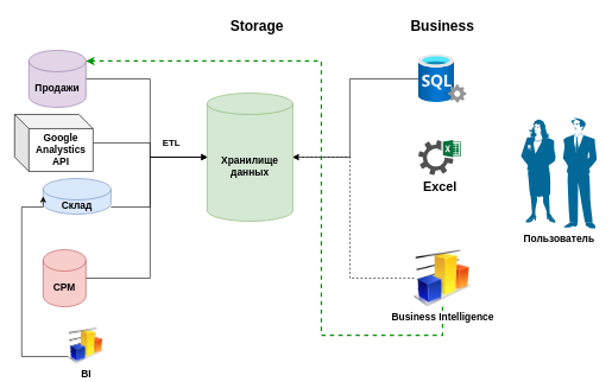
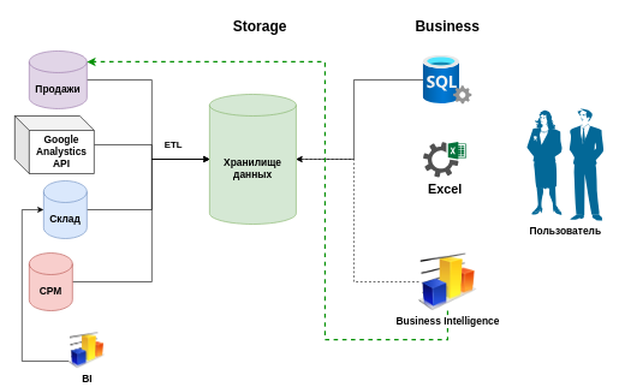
  <mxCell id="0" />
  <mxCell id="1" parent="0" />
  <mxCell id="2" style="edgeStyle=orthogonalEdgeStyle;rounded=0;orthogonalLoop=1;jettySize=auto;html=1;fontSize=14;" parent="1" source="3" edge="1"><mxGeometry relative="1" as="geometry"><mxPoint x="290" y="220" as="targetPoint" /><Array as="points"><mxPoint x="210" y="110" /><mxPoint x="210" y="220" /></Array></mxGeometry></mxCell>
  <mxCell id="3" value="Продажи" style="shape=cylinder3;whiteSpace=wrap;html=1;boundedLbl=1;backgroundOutline=1;size=15;fontStyle=1;fontSize=14;fillColor=#e1d5e7;strokeColor=#9673a6;" parent="1" vertex="1"><mxGeometry x="40" y="70" width="80" height="80" as="geometry" /></mxCell>
  <mxCell id="4" style="edgeStyle=orthogonalEdgeStyle;rounded=0;orthogonalLoop=1;jettySize=auto;html=1;entryX=0;entryY=0.5;entryDx=0;entryDy=0;entryPerimeter=0;fontSize=14;" parent="1" source="5" target="12" edge="1"><mxGeometry relative="1" as="geometry"><Array as="points"><mxPoint x="210" y="290" /><mxPoint x="210" y="220" /></Array></mxGeometry></mxCell>
- <mxCell id="5" value="Склад" style="shape=cylinder3;whiteSpace=wrap;html=1;boundedLbl=1;backgroundOutline=1;size=15;fontStyle=1;fontSize=14;fillColor=#dae8fc;strokeColor=#6c8ebf;" parent="1" vertex="1"><mxGeometry x="60" y="250" width="95" height="50" as="geometry" /></mxCell>
+ <mxCell id="5" value="Склад" style="shape=cylinder3;whiteSpace=wrap;html=1;boundedLbl=1;backgroundOutline=1;size=15;fontStyle=1;fontSize=14;fillColor=#dae8fc;strokeColor=#6c8ebf;" parent="1" vertex="1"><mxGeometry x="60" y="250" width="60" height="80" as="geometry" /></mxCell>
  <mxCell id="6" style="edgeStyle=orthogonalEdgeStyle;rounded=0;orthogonalLoop=1;jettySize=auto;html=1;fontSize=14;" parent="1" source="7" edge="1"><mxGeometry relative="1" as="geometry"><mxPoint x="290" y="220" as="targetPoint" /><Array as="points"><mxPoint x="210" y="390" /><mxPoint x="210" y="220" /></Array></mxGeometry></mxCell>
- <mxCell id="7" value="СРМ" style="shape=cylinder3;whiteSpace=wrap;html=1;boundedLbl=1;backgroundOutline=1;size=15;fontStyle=1;fontSize=14;fillColor=#f8cecc;strokeColor=#b85450;" parent="1" vertex="1"><mxGeometry x="60" y="350" width="60" height="80" as="geometry" /></mxCell>
+ <mxCell id="7" value="СРМ" style="shape=cylinder3;whiteSpace=wrap;html=1;boundedLbl=1;backgroundOutline=1;size=15;fontStyle=1;fontSize=14;fillColor=#f8cecc;strokeColor=#b85450;" parent="1" vertex="1"><mxGeometry x="40" y="350" width="60" height="80" as="geometry" /></mxCell>
  <mxCell id="8" style="edgeStyle=orthogonalEdgeStyle;rounded=0;orthogonalLoop=1;jettySize=auto;html=1;entryX=0;entryY=0.5;entryDx=0;entryDy=0;entryPerimeter=0;fontSize=14;" parent="1" source="9" target="12" edge="1"><mxGeometry relative="1" as="geometry" /></mxCell>
  <mxCell id="9" value="Google Analystics API" style="shape=cube;whiteSpace=wrap;html=1;boundedLbl=1;backgroundOutline=1;darkOpacity=0.05;darkOpacity2=0.1;fontStyle=1;fontSize=14;" parent="1" vertex="1"><mxGeometry x="20" y="160" width="110" height="80" as="geometry" /></mxCell>
  <mxCell id="10" value="Storage" style="text;html=1;strokeColor=none;fillColor=none;align=center;verticalAlign=middle;whiteSpace=wrap;rounded=0;fontStyle=1;fontSize=20;" parent="1" vertex="1"><mxGeometry x="330" y="20" width="60" height="30" as="geometry" /></mxCell>
  <mxCell id="11" value="Business" style="text;html=1;strokeColor=none;fillColor=none;align=center;verticalAlign=middle;whiteSpace=wrap;rounded=0;fontStyle=1;fontSize=20;" parent="1" vertex="1"><mxGeometry x="590" y="20" width="60" height="30" as="geometry" /></mxCell>
  <mxCell id="12" value="Хранилище данных" style="shape=cylinder3;whiteSpace=wrap;html=1;boundedLbl=1;backgroundOutline=1;size=15;fontSize=14;fontStyle=1;fillColor=#d5e8d4;strokeColor=#82b366;" parent="1" vertex="1"><mxGeometry x="290" y="130" width="120" height="180" as="geometry" /></mxCell>
  <mxCell id="13" style="edgeStyle=orthogonalEdgeStyle;rounded=0;orthogonalLoop=1;jettySize=auto;html=1;fontSize=14;" parent="1" source="14" target="12" edge="1"><mxGeometry relative="1" as="geometry"><Array as="points"><mxPoint x="490" y="110" /><mxPoint x="490" y="220" /></Array></mxGeometry></mxCell>
  <mxCell id="14" value="" style="aspect=fixed;html=1;points=[];align=center;image;fontSize=12;image=img/lib/azure2/databases/SQL_Server.svg;" parent="1" vertex="1"><mxGeometry x="586" y="76" width="68" height="68" as="geometry" /></mxCell>
  <mxCell id="15" value="&lt;b&gt;&lt;font style=&quot;font-size: 18px&quot;&gt;Excel&lt;/font&gt;&lt;/b&gt;" style="sketch=0;pointerEvents=1;shadow=0;dashed=0;html=1;strokeColor=none;fillColor=#505050;labelPosition=center;verticalLabelPosition=bottom;verticalAlign=top;outlineConnect=0;align=center;shape=mxgraph.office.services.excel_services;" parent="1" vertex="1"><mxGeometry x="586" y="196" width="60" height="49" as="geometry" /></mxCell>
  <mxCell id="16" style="edgeStyle=orthogonalEdgeStyle;rounded=0;orthogonalLoop=1;jettySize=auto;html=1;entryX=1;entryY=0.5;entryDx=0;entryDy=0;entryPerimeter=0;fontSize=14;dashed=1;" parent="1" source="18" target="12" edge="1"><mxGeometry relative="1" as="geometry"><Array as="points"><mxPoint x="490" y="390" /><mxPoint x="490" y="220" /></Array></mxGeometry></mxCell>
  <mxCell id="17" style="edgeStyle=orthogonalEdgeStyle;rounded=0;orthogonalLoop=1;jettySize=auto;html=1;entryX=1;entryY=0;entryDx=0;entryDy=15;entryPerimeter=0;fontSize=13;strokeWidth=2;strokeColor=#079107;dashed=1;" edge="1" parent="1" source="18" target="3"><mxGeometry relative="1" as="geometry"><Array as="points"><mxPoint x="620" y="470" /><mxPoint x="450" y="470" /><mxPoint x="450" y="85" /></Array></mxGeometry></mxCell>
  <mxCell id="18" value="&lt;b&gt;Business Intelligence&lt;/b&gt;" style="image;html=1;image=img/lib/clip_art/finance/Graph_128x128.png;fontSize=14;" parent="1" vertex="1"><mxGeometry x="580" y="350" width="80" height="80" as="geometry" /></mxCell>
- <mxCell id="19" value="Пользователь" style="shape=mxgraph.cisco.people.man_woman;html=1;pointerEvents=1;dashed=0;fillColor=#036897;strokeColor=#ffffff;strokeWidth=2;verticalLabelPosition=bottom;verticalAlign=top;align=center;outlineConnect=0;fontSize=14;flipH=1;fontStyle=1" parent="1" vertex="1"><mxGeometry x="730" y="165" width="106" height="155" as="geometry" /></mxCell>
+ <mxCell id="19" value="Пользователь" style="shape=mxgraph.cisco.people.man_woman;html=1;pointerEvents=1;dashed=0;fillColor=#036897;strokeColor=#ffffff;strokeWidth=2;verticalLabelPosition=bottom;verticalAlign=top;align=center;outlineConnect=0;fontSize=14;flipH=1;fontStyle=1" parent="1" vertex="1"><mxGeometry x="730" y="150" width="106" height="155" as="geometry" /></mxCell>
  <mxCell id="20" value="&lt;b style=&quot;font-size: 13px;&quot;&gt;ETL&lt;/b&gt;" style="text;html=1;strokeColor=none;fillColor=none;align=center;verticalAlign=middle;whiteSpace=wrap;rounded=0;fontSize=13;" vertex="1" parent="1"><mxGeometry x="210" y="185" width="60" height="30" as="geometry" /></mxCell>
  <mxCell id="21" style="edgeStyle=orthogonalEdgeStyle;rounded=0;orthogonalLoop=1;jettySize=auto;html=1;entryX=0;entryY=0.5;entryDx=0;entryDy=0;entryPerimeter=0;fontSize=13;" edge="1" parent="1" source="22" target="5"><mxGeometry relative="1" as="geometry"><Array as="points"><mxPoint x="30" y="500" /><mxPoint x="30" y="290" /></Array></mxGeometry></mxCell>
  <mxCell id="22" value="&lt;b&gt;BI&lt;/b&gt;" style="image;html=1;image=img/lib/clip_art/finance/Graph_128x128.png;fontSize=14;" vertex="1" parent="1"><mxGeometry x="95" y="460" width="50" height="50" as="geometry" /></mxCell>
